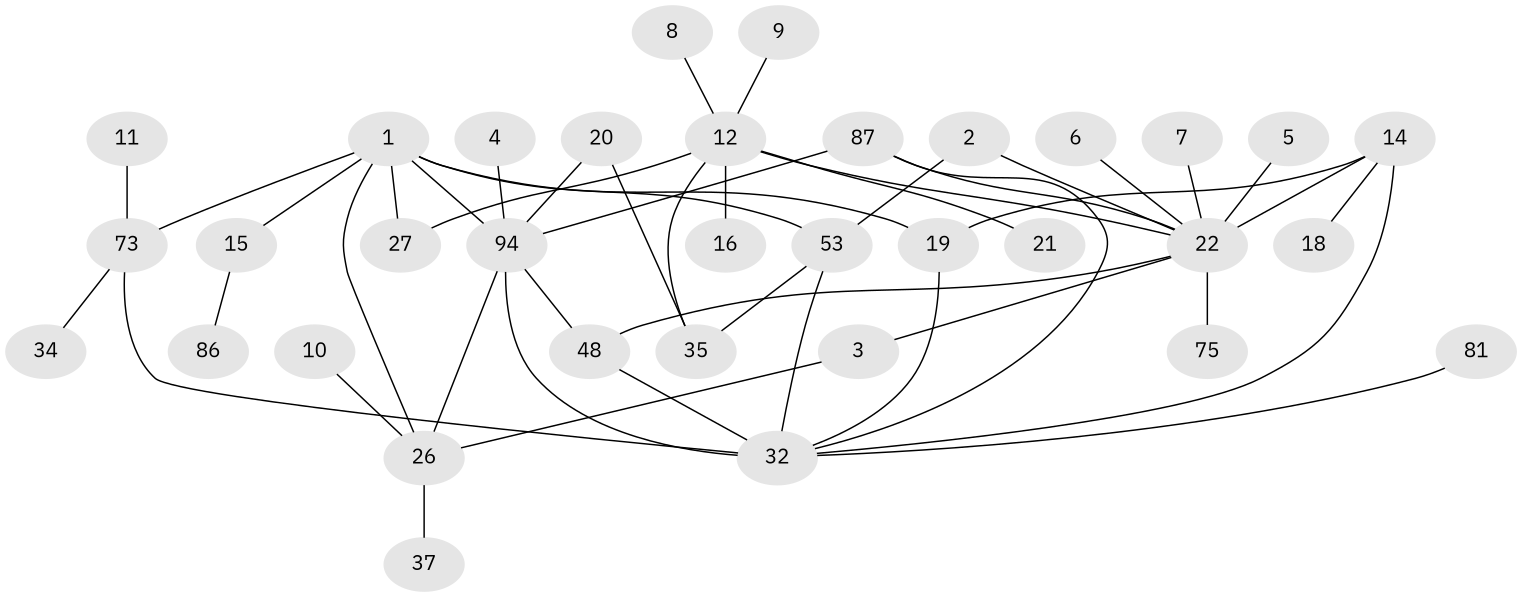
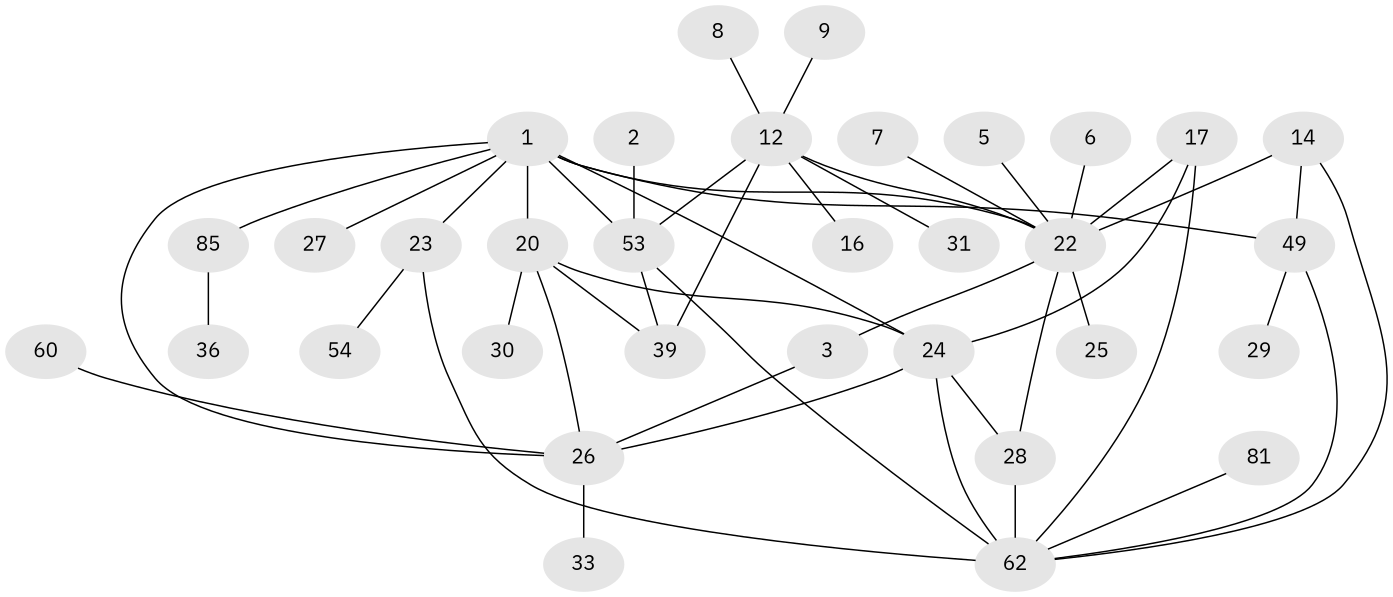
  graph {
    fontname="IBM Plex Sans"
    node [color=gray90 fontname="IBM Plex Sans" style=filled]
    edge [fontname="IBM Plex Sans" weight=1.0]
    n1 [label=53]
    1
-   15
-   19
+   15 [label=85]
+   19 [label=49]
    20
    22
-   23 [label=73]
-   24 [label=94]
+   23
+   24
    26
    27
-   35
-   32
-   36 [label=86]
+   35 [label=39]
+   32 [label=62]
+   36
+   29
+   30
    3
-   25 [label=75]
-   28 [label=48]
-   34
-   33 [label=37]
+   25
+   28
+   34 [label=54]
+   33
    2
-   4
    5
    6
    7
    8
    12
    16
-   31 [label=21]
+   31
    9
-   10
-   11
+   10 [label=60]
    14
-   18
-   17 [label=87]
+   17
    n36 [label=81]
    n1 -- 35
    n1 -- 32
    1 -- n1
    1 -- 15
    1 -- 19
-   2 -- 22
+   1 -- 20
+   1 -- 22
    1 -- 23
    1 -- 24
    1 -- 26
    1 -- 27
    15 -- 36
    19 -- 32
+   19 -- 29
    20 -- 24
+   20 -- 26
    20 -- 35
+   20 -- 30
    22 -- 3
    22 -- 25
    22 -- 28
    23 -- 32
    23 -- 34
    24 -- 26
    24 -- 32 [weight=2.0]
    24 -- 28
    26 -- 33
    3 -- 26
    28 -- 32
    2 -- n1
-   4 -- 24
    5 -- 22
    6 -- 22
    7 -- 22
    8 -- 12
-   12 -- 27
+   12 -- n1
    12 -- 22
    12 -- 35
    12 -- 16
    12 -- 31
    9 -- 12
    10 -- 26
-   11 -- 23
    14 -- 19
    14 -- 22
    14 -- 32
-   14 -- 18
    17 -- 22 [weight=2.0]
    17 -- 24
    17 -- 32
    n36 -- 32
  }
